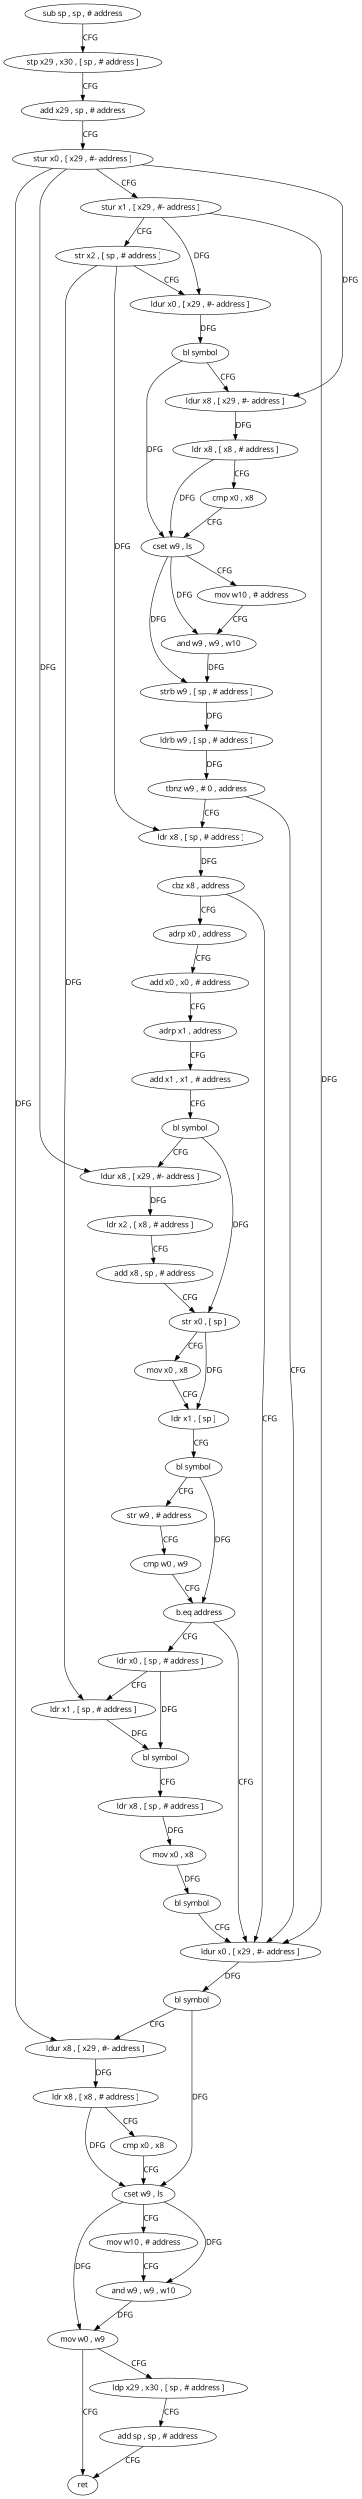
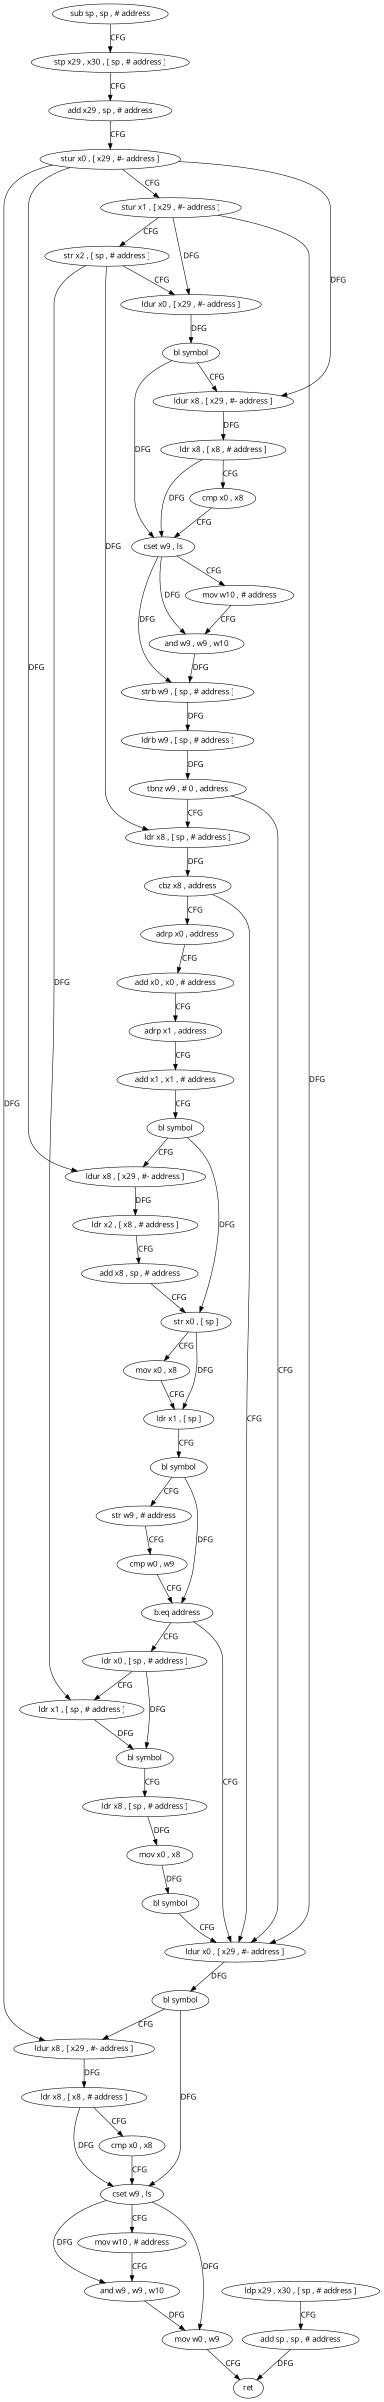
  digraph {
    fontname="Open Sans"
    node [fontname="Open Sans"]
    edge [fontname="Open Sans"]
    n1 [label="sub sp , sp , # address"]
    n2 [label="stp x29 , x30 , [ sp , # address ]"]
    n3 [label="add x29 , sp , # address"]
    n4 [label="stur x0 , [ x29 , #- address ]"]
    n5 [label="stur x1 , [ x29 , #- address ]"]
    n6 [label="ldur x8 , [ x29 , #- address ]"]
    n7 [label="ldur x8 , [ x29 , #- address ]"]
    n8 [label="ldur x8 , [ x29 , #- address ]"]
    n9 [label="str x2 , [ sp , # address ]"]
    n10 [label="ldur x0 , [ x29 , #- address ]"]
    n11 [label="ldur x0 , [ x29 , #- address ]"]
    n12 [label="ldr x8 , [ x8 , # address ]"]
    n13 [label="ldr x8 , [ x8 , # address ]"]
    n14 [label="ldr x2 , [ x8 , # address ]"]
    n15 [label="ldr x8 , [ sp , # address ]"]
    n16 [label="ldr x1 , [ sp , # address ]"]
    n17 [label="bl symbol"]
    n18 [label="bl symbol"]
    n19 [label="cbz x8 , address"]
    n20 [label="bl symbol"]
    n21 [label="cset w9 , ls"]
    n22 [label="mov w10 , # address"]
    n23 [label="and w9 , w9 , w10"]
    n24 [label="strb w9 , [ sp , # address ]"]
    n25 [label="cmp x0 , x8"]
    n26 [label="ldrb w9 , [ sp , # address ]"]
    n27 [label="tbnz w9 , # 0 , address"]
    n28 [label="cset w9 , ls"]
    n29 [label="adrp x0 , address"]
    n30 [label="mov w10 , # address"]
    n31 [label="and w9 , w9 , w10"]
    n32 [label="mov w0 , w9"]
    n33 [label="cmp x0 , x8"]
    n34 [label="ldp x29 , x30 , [ sp , # address ]"]
    n35 [label=ret]
    n36 [label="add sp , sp , # address"]
    n37 [label="add x0 , x0 , # address"]
    n38 [label="adrp x1 , address"]
    n39 [label="add x1 , x1 , # address"]
    n40 [label="bl symbol"]
    n41 [label="str x0 , [ sp ]"]
    n42 [label="mov x0 , x8"]
    n43 [label="ldr x1 , [ sp ]"]
    n44 [label="add x8 , sp , # address"]
    n45 [label="bl symbol"]
    n46 [label="str w9 , # address"]
    n47 [label="b.eq address"]
    n48 [label="cmp w0 , w9"]
    n49 [label="ldr x0 , [ sp , # address ]"]
    n50 [label="ldr x8 , [ sp , # address ]"]
    n51 [label="mov x0 , x8"]
    n52 [label="bl symbol"]
    n1 -> n2 [label=CFG]
    n2 -> n3 [label=CFG]
    n3 -> n4 [label=CFG]
    n4 -> n5 [label=CFG]
    n4 -> n6 [label=DFG]
    n4 -> n7 [label=DFG]
    n4 -> n8 [label=DFG]
    n5 -> n9 [label=CFG]
    n5 -> n10 [label=DFG]
    n5 -> n11 [label=DFG]
    n6 -> n12 [label=DFG]
    n7 -> n13 [label=DFG]
    n8 -> n14 [label=DFG]
    n9 -> n10 [label=CFG]
    n9 -> n15 [label=DFG]
    n9 -> n16 [label=DFG]
    n10 -> n17 [label=DFG]
    n11 -> n18 [label=DFG]
    n12 -> n21 [label=DFG]
    n12 -> n25 [label=CFG]
    n13 -> n28 [label=DFG]
    n13 -> n33 [label=CFG]
    n14 -> n44 [label=CFG]
    n15 -> n19 [label=DFG]
    n16 -> n20 [label=DFG]
    n17 -> n6 [label=CFG]
    n17 -> n21 [label=DFG]
    n18 -> n7 [label=CFG]
    n18 -> n28 [label=DFG]
    n19 -> n11 [label=CFG]
    n19 -> n29 [label=CFG]
    n20 -> n50 [label=CFG]
    n21 -> n22 [label=CFG]
    n21 -> n23 [label=DFG]
    n21 -> n24 [label=DFG]
    n22 -> n23 [label=CFG]
    n23 -> n24 [label=DFG]
    n24 -> n26 [label=DFG]
    n25 -> n21 [label=CFG]
    n26 -> n27 [label=DFG]
    n27 -> n11 [label=CFG]
    n27 -> n15 [label=CFG]
    n28 -> n30 [label=CFG]
    n28 -> n31 [label=DFG]
    n28 -> n32 [label=DFG]
    n29 -> n37 [label=CFG]
    n30 -> n31 [label=CFG]
    n31 -> n32 [label=DFG]
-   n32 -> n34 [label=CFG]
    n32 -> n35 [label=CFG]
    n33 -> n28 [label=CFG]
    n34 -> n36 [label=CFG]
-   n36 -> n35 [label=CFG]
+   n36 -> n35 [label=DFG]
    n37 -> n38 [label=CFG]
    n38 -> n39 [label=CFG]
    n39 -> n40 [label=CFG]
    n40 -> n8 [label=CFG]
    n40 -> n41 [label=DFG]
    n41 -> n42 [label=CFG]
    n41 -> n43 [label=DFG]
    n42 -> n43 [label=CFG]
    n43 -> n45 [label=CFG]
    n44 -> n41 [label=CFG]
    n45 -> n46 [label=CFG]
    n45 -> n47 [label=DFG]
    n46 -> n48 [label=CFG]
    n47 -> n11 [label=CFG]
    n47 -> n49 [label=CFG]
    n48 -> n47 [label=CFG]
    n49 -> n16 [label=CFG]
    n49 -> n20 [label=DFG]
    n50 -> n51 [label=DFG]
    n51 -> n52 [label=DFG]
    n52 -> n11 [label=CFG]
  }
